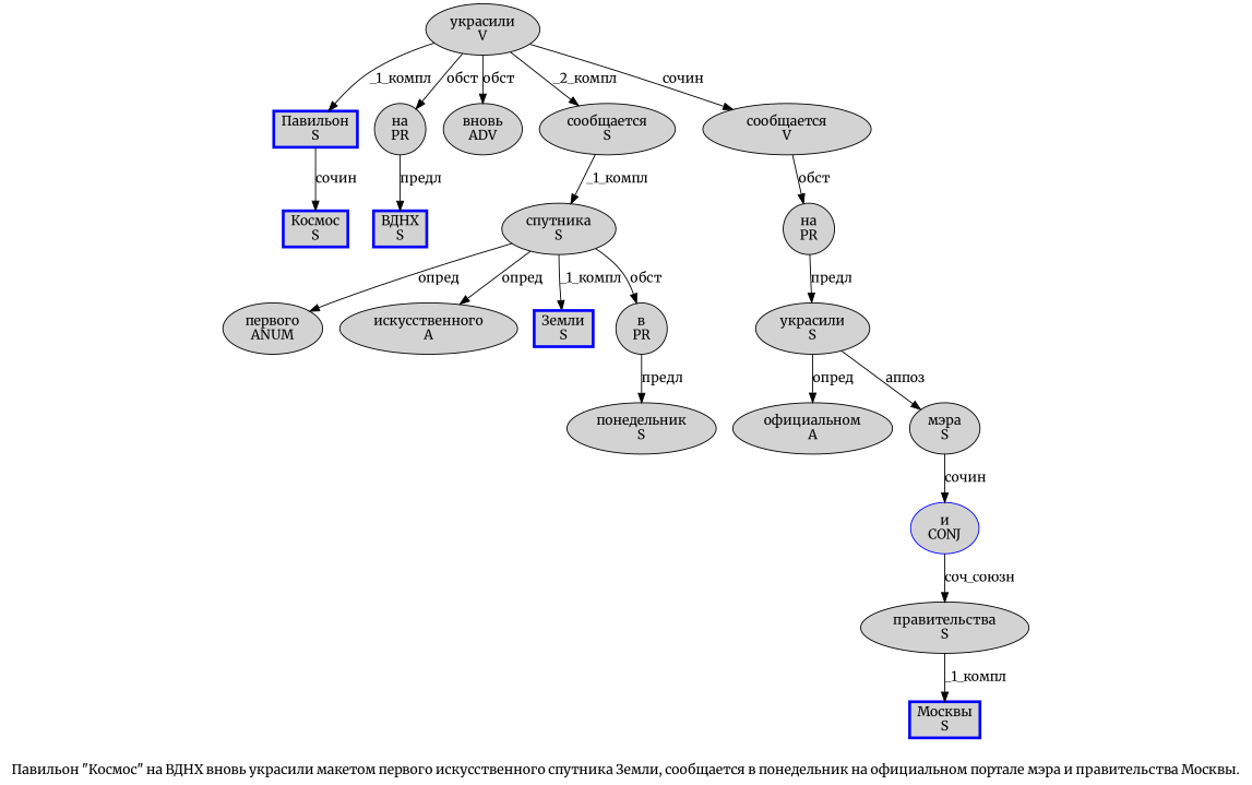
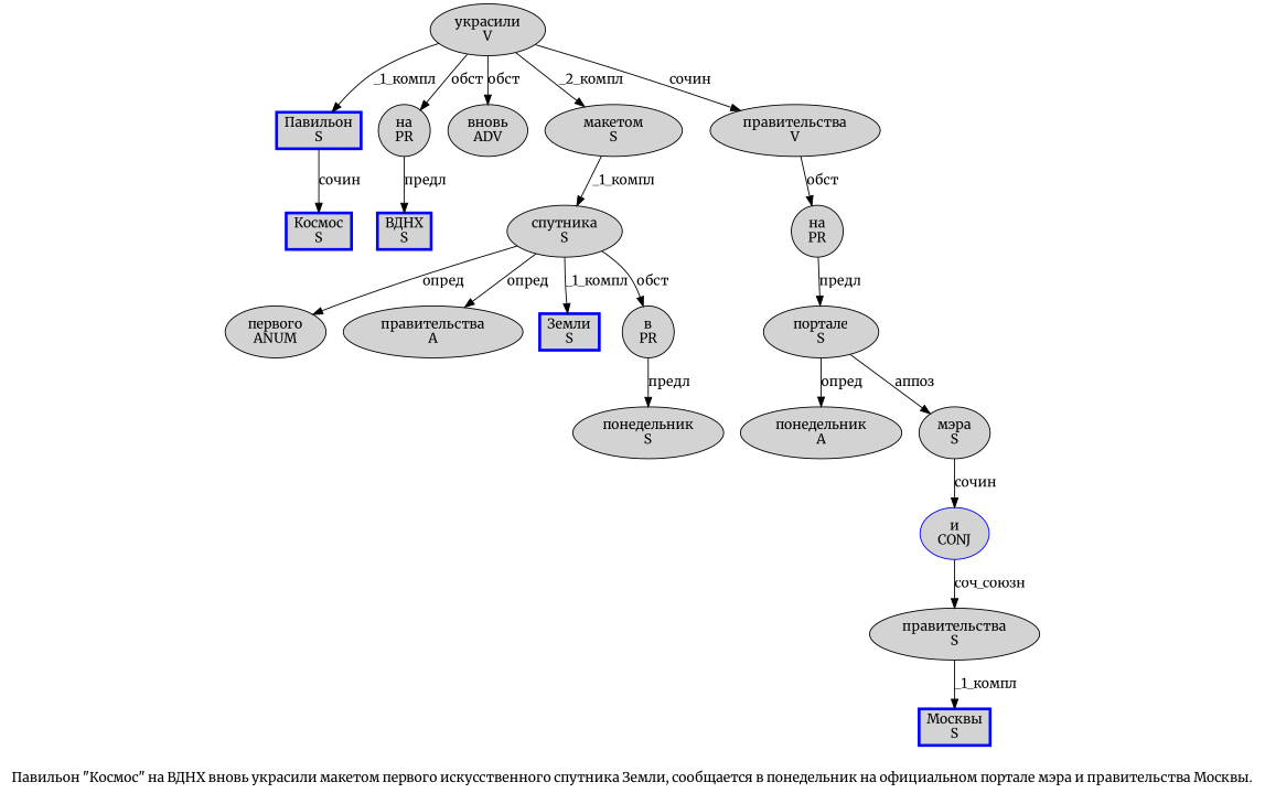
  digraph {
    fontname=Merriweather
    label="Павильон \"Космос\" на ВДНХ вновь украсили макетом первого искусственного спутника Земли, сообщается в понедельник на официальном портале мэра и правительства Москвы."
    node [fillcolor=lightgray fontname=Merriweather penwidth=1 shape=ellipse style=filled]
    edge [fontname=Merriweather]
    n1 [color=blue label="Павильон\nS" penwidth=3 shape=box]
    n2 [color=blue label="Космос\nS" penwidth=3 shape=box]
    n3 [label="на\nPR"]
    n4 [color=blue label="ВДНХ\nS" penwidth=3 shape=box]
    n5 [label="вновь\nADV"]
    n6 [label="украсили\nV"]
-   n7 [label="сообщается\nS"]
-   n8 [label="сообщается\nV"]
+   n7 [label="макетом\nS"]
+   n8 [label="правительства\nV"]
    n9 [label="спутника\nS"]
    n10 [label="на\nPR"]
    n11 [label="первого\nANUM"]
-   n12 [label="искусственного\nA"]
+   n12 [label="правительства\nA"]
    n13 [color=blue label="Земли\nS" penwidth=3 shape=box]
    n14 [label="в\nPR"]
    n15 [label="понедельник\nS"]
-   n16 [label="украсили\nS"]
-   n17 [label="официальном\nA"]
+   n16 [label="портале\nS"]
+   n17 [label="понедельник\nA"]
    n18 [label="мэра\nS"]
    n19 [color=blue label="и\nCONJ"]
    n20 [label="правительства\nS"]
    n21 [color=blue label="Москвы\nS" penwidth=3 shape=box]
    n1 -> n2 [label="сочин"]
    n3 -> n4 [label="предл"]
    n6 -> n1 [label="_1_компл"]
    n6 -> n3 [label="обст"]
    n6 -> n5 [label="обст"]
    n6 -> n7 [label="_2_компл"]
    n6 -> n8 [label="сочин"]
    n7 -> n9 [label="_1_компл"]
    n8 -> n10 [label="обст"]
    n9 -> n11 [label="опред"]
    n9 -> n12 [label="опред"]
    n9 -> n13 [label="_1_компл"]
    n9 -> n14 [label="обст"]
    n10 -> n16 [label="предл"]
    n14 -> n15 [label="предл"]
    n16 -> n17 [label="опред"]
    n16 -> n18 [label="аппоз"]
    n18 -> n19 [label="сочин"]
    n19 -> n20 [label="соч_союзн"]
    n20 -> n21 [label="_1_компл"]
  }
